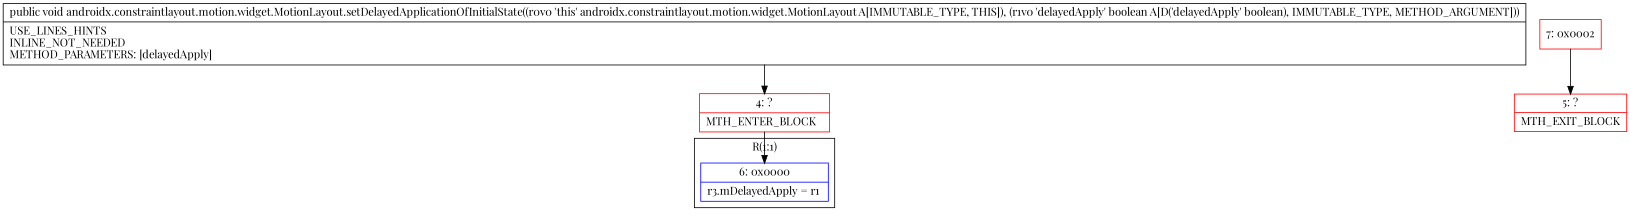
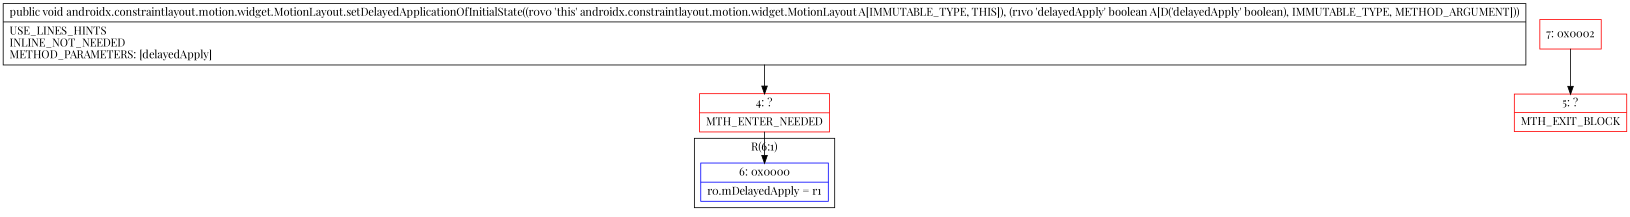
  digraph {
    fontname="Playfair Display"
    node [color=red fontname="Playfair Display" shape=record]
    edge [fontname="Playfair Display"]
-   n1 [color=blue label="{6\:\ 0x0000|r3.mDelayedApply = r1\l}"]
+   n1 [color=blue label="{6\:\ 0x0000|r0.mDelayedApply = r1\l}"]
    n2 [label="{7\:\ 0x0002}"]
    n3 [label="{5\:\ ?|MTH_EXIT_BLOCK\l}"]
-   n4 [label="{4\:\ ?|MTH_ENTER_BLOCK\l}"]
+   n4 [label="{4\:\ ?|MTH_ENTER_NEEDED\l}"]
    n5 [label="{public void androidx.constraintlayout.motion.widget.MotionLayout.setDelayedApplicationOfInitialState((r0v0 'this' androidx.constraintlayout.motion.widget.MotionLayout A[IMMUTABLE_TYPE, THIS]), (r1v0 'delayedApply' boolean A[D('delayedApply' boolean), IMMUTABLE_TYPE, METHOD_ARGUMENT]))  | USE_LINES_HINTS\lINLINE_NOT_NEEDED\lMETHOD_PARAMETERS: [delayedApply]\l}" color=""]
    subgraph cluster_1 {
-     label="R(1:1)"
+     label="R(6:1)"
      n1
    }
    n2 -> n3
    n4 -> n1
    n5 -> n4
  }
